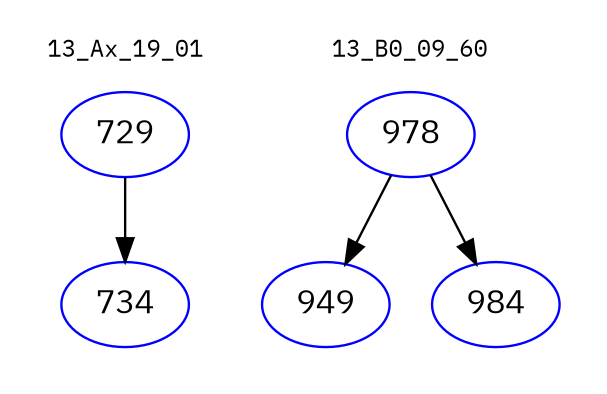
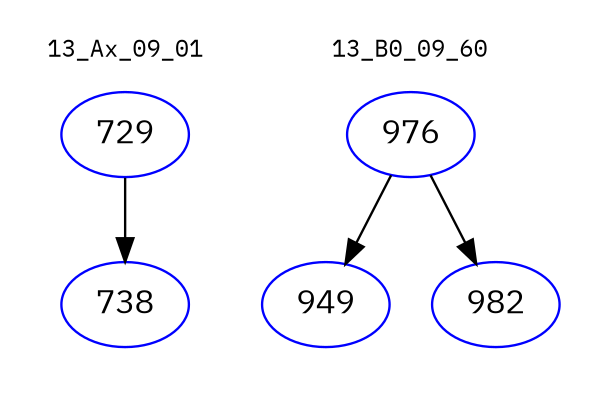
  digraph {
    fontname="IBM Plex Mono"
    node [color=blue fontname="IBM Plex Mono"]
    edge [color=black fontname="IBM Plex Mono"]
    n1 [label=729]
-   n2 [label=734]
-   n3 [label=978]
+   n2 [label=738]
+   n3 [label=976]
    n4 [label=949]
-   n5 [label=984]
+   n5 [label=982]
    subgraph cluster_1 {
      color=white
      fontsize=10
-     label="13_Ax_19_01"
+     label="13_Ax_09_01"
      n1
      n2
    }
    subgraph cluster_2 {
      color=white
      fontsize=10
      label="13_B0_09_60"
      n3
      n4
      n5
    }
    n1 -> n2
    n3 -> n4
    n3 -> n5
  }
